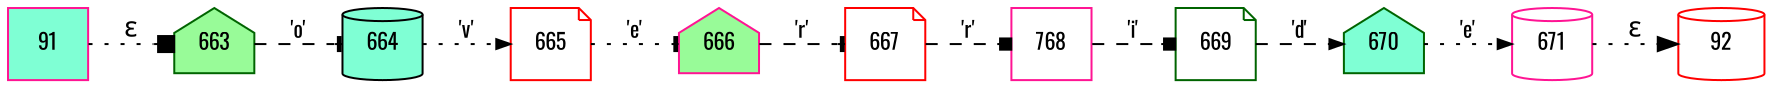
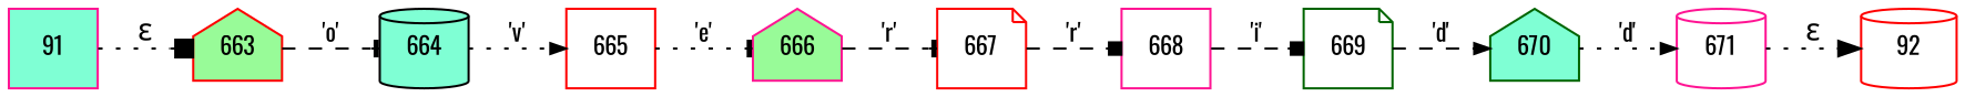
  digraph {
    fontname=Oswald
    rankdir=LR
    node [color=red fillcolor=white fixedsize=true fontname=Oswald fontsize=11 shape=cylinder style=filled peripheries=1]
    edge [arrowhead=normal arrowsize=.7 fontname=Oswald fontsize=11 style=dashed]
    n1 [label=92 width=.6 peripheries=""]
-   n2 [color=darkgreen fillcolor=palegreen label=663 shape=house width=.55]
+   n2 [fillcolor=palegreen label=663 shape=house width=.55]
    n3 [color=black fillcolor=aquamarine label=664 width=.55]
-   n4 [label=665 shape=note width=.55]
+   n4 [label=665 shape=box width=.55]
    n5 [color=deeppink fillcolor=palegreen label=666 shape=house width=.55]
    n6 [label=667 shape=note width=.55]
-   n7 [color=deeppink label=768 shape=box width=.55]
+   n7 [color=deeppink label=668 shape=box width=.55]
    n8 [color=deeppink fillcolor=aquamarine label=91 shape=box width=.55]
    n9 [color=darkgreen label=669 shape=note width=.55]
    n10 [color=darkgreen fillcolor=aquamarine label=670 shape=house width=.55]
    n11 [color=deeppink label=671 width=.55]
    n2 -> n3 [arrowhead=tee label="'o'"]
    n3 -> n4 [label="'v'" style=dotted]
    n4 -> n5 [arrowhead=tee label="'e'" style=dotted]
    n5 -> n6 [arrowhead=tee label="'r'"]
    n6 -> n7 [arrowhead=box label="'r'"]
    n7 -> n9 [arrowhead=box label="'i'"]
    n8 -> n2 [arrowhead=box label="&epsilon;" style=dotted arrowsize="" fontsize=""]
    n9 -> n10 [label="'d'"]
-   n10 -> n11 [label="'e'" style=dotted]
+   n10 -> n11 [label="'d'" style=dotted]
    n11 -> n1 [label="&epsilon;" style=dotted arrowsize="" fontsize=""]
  }
